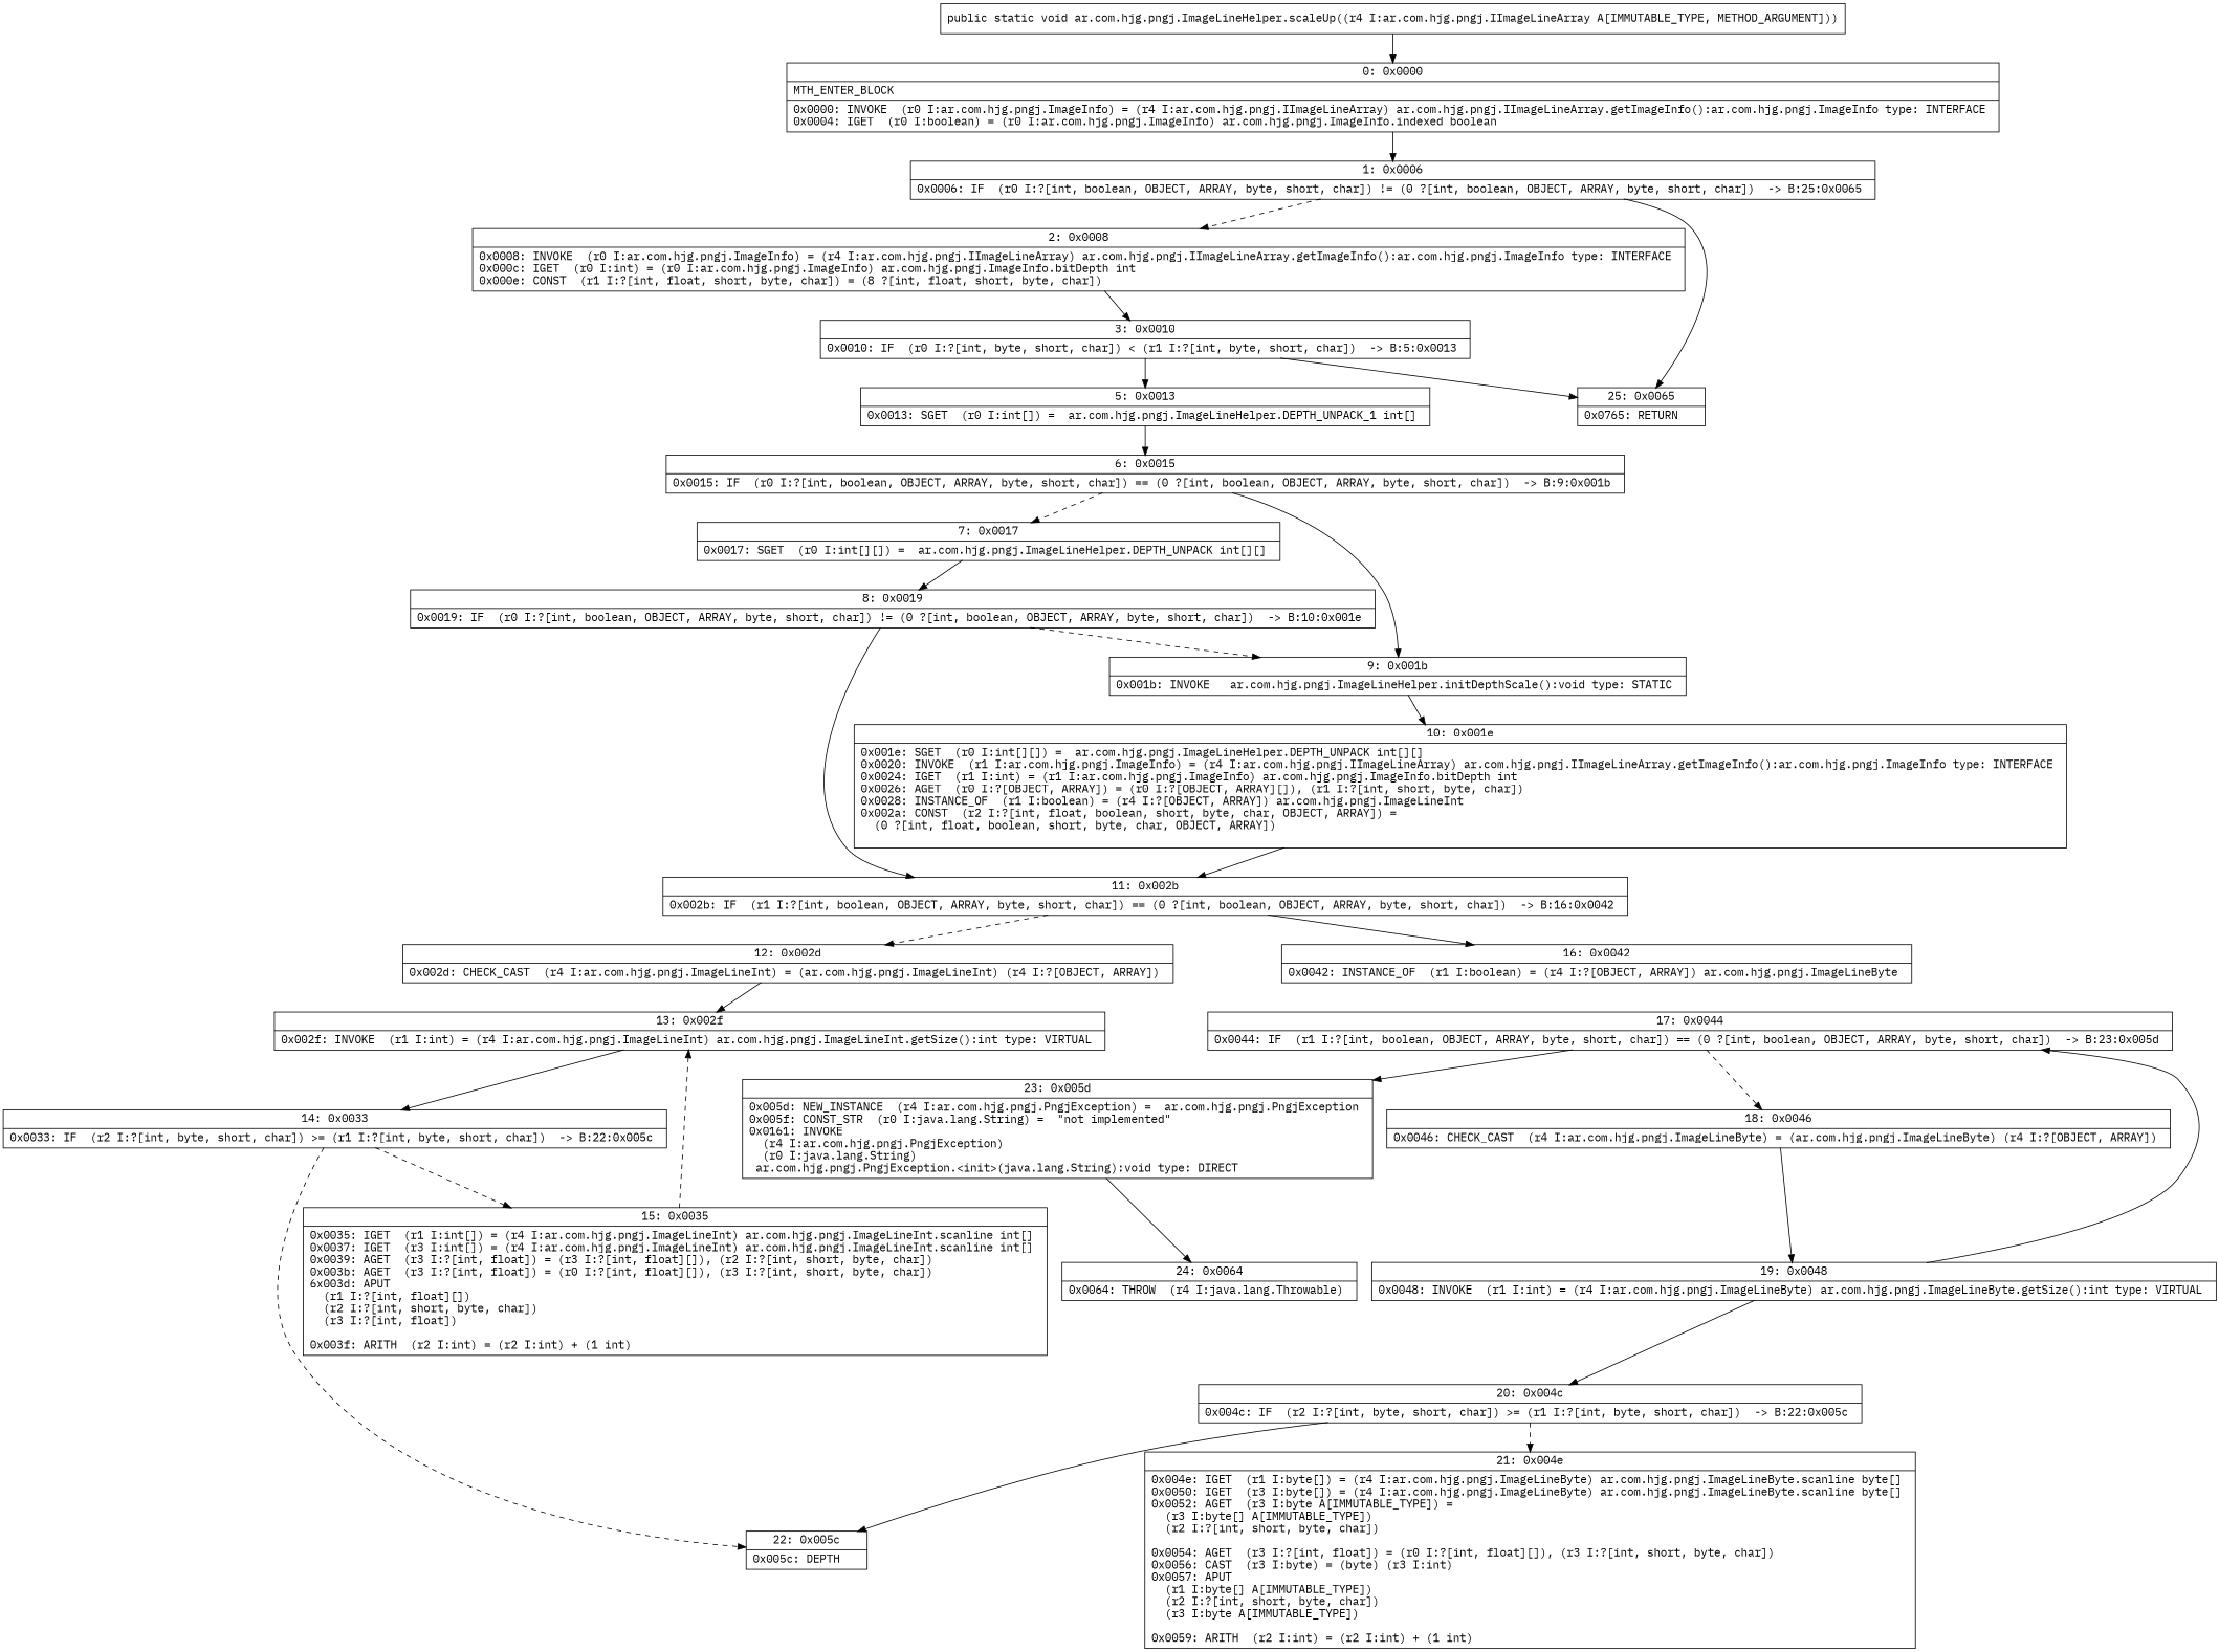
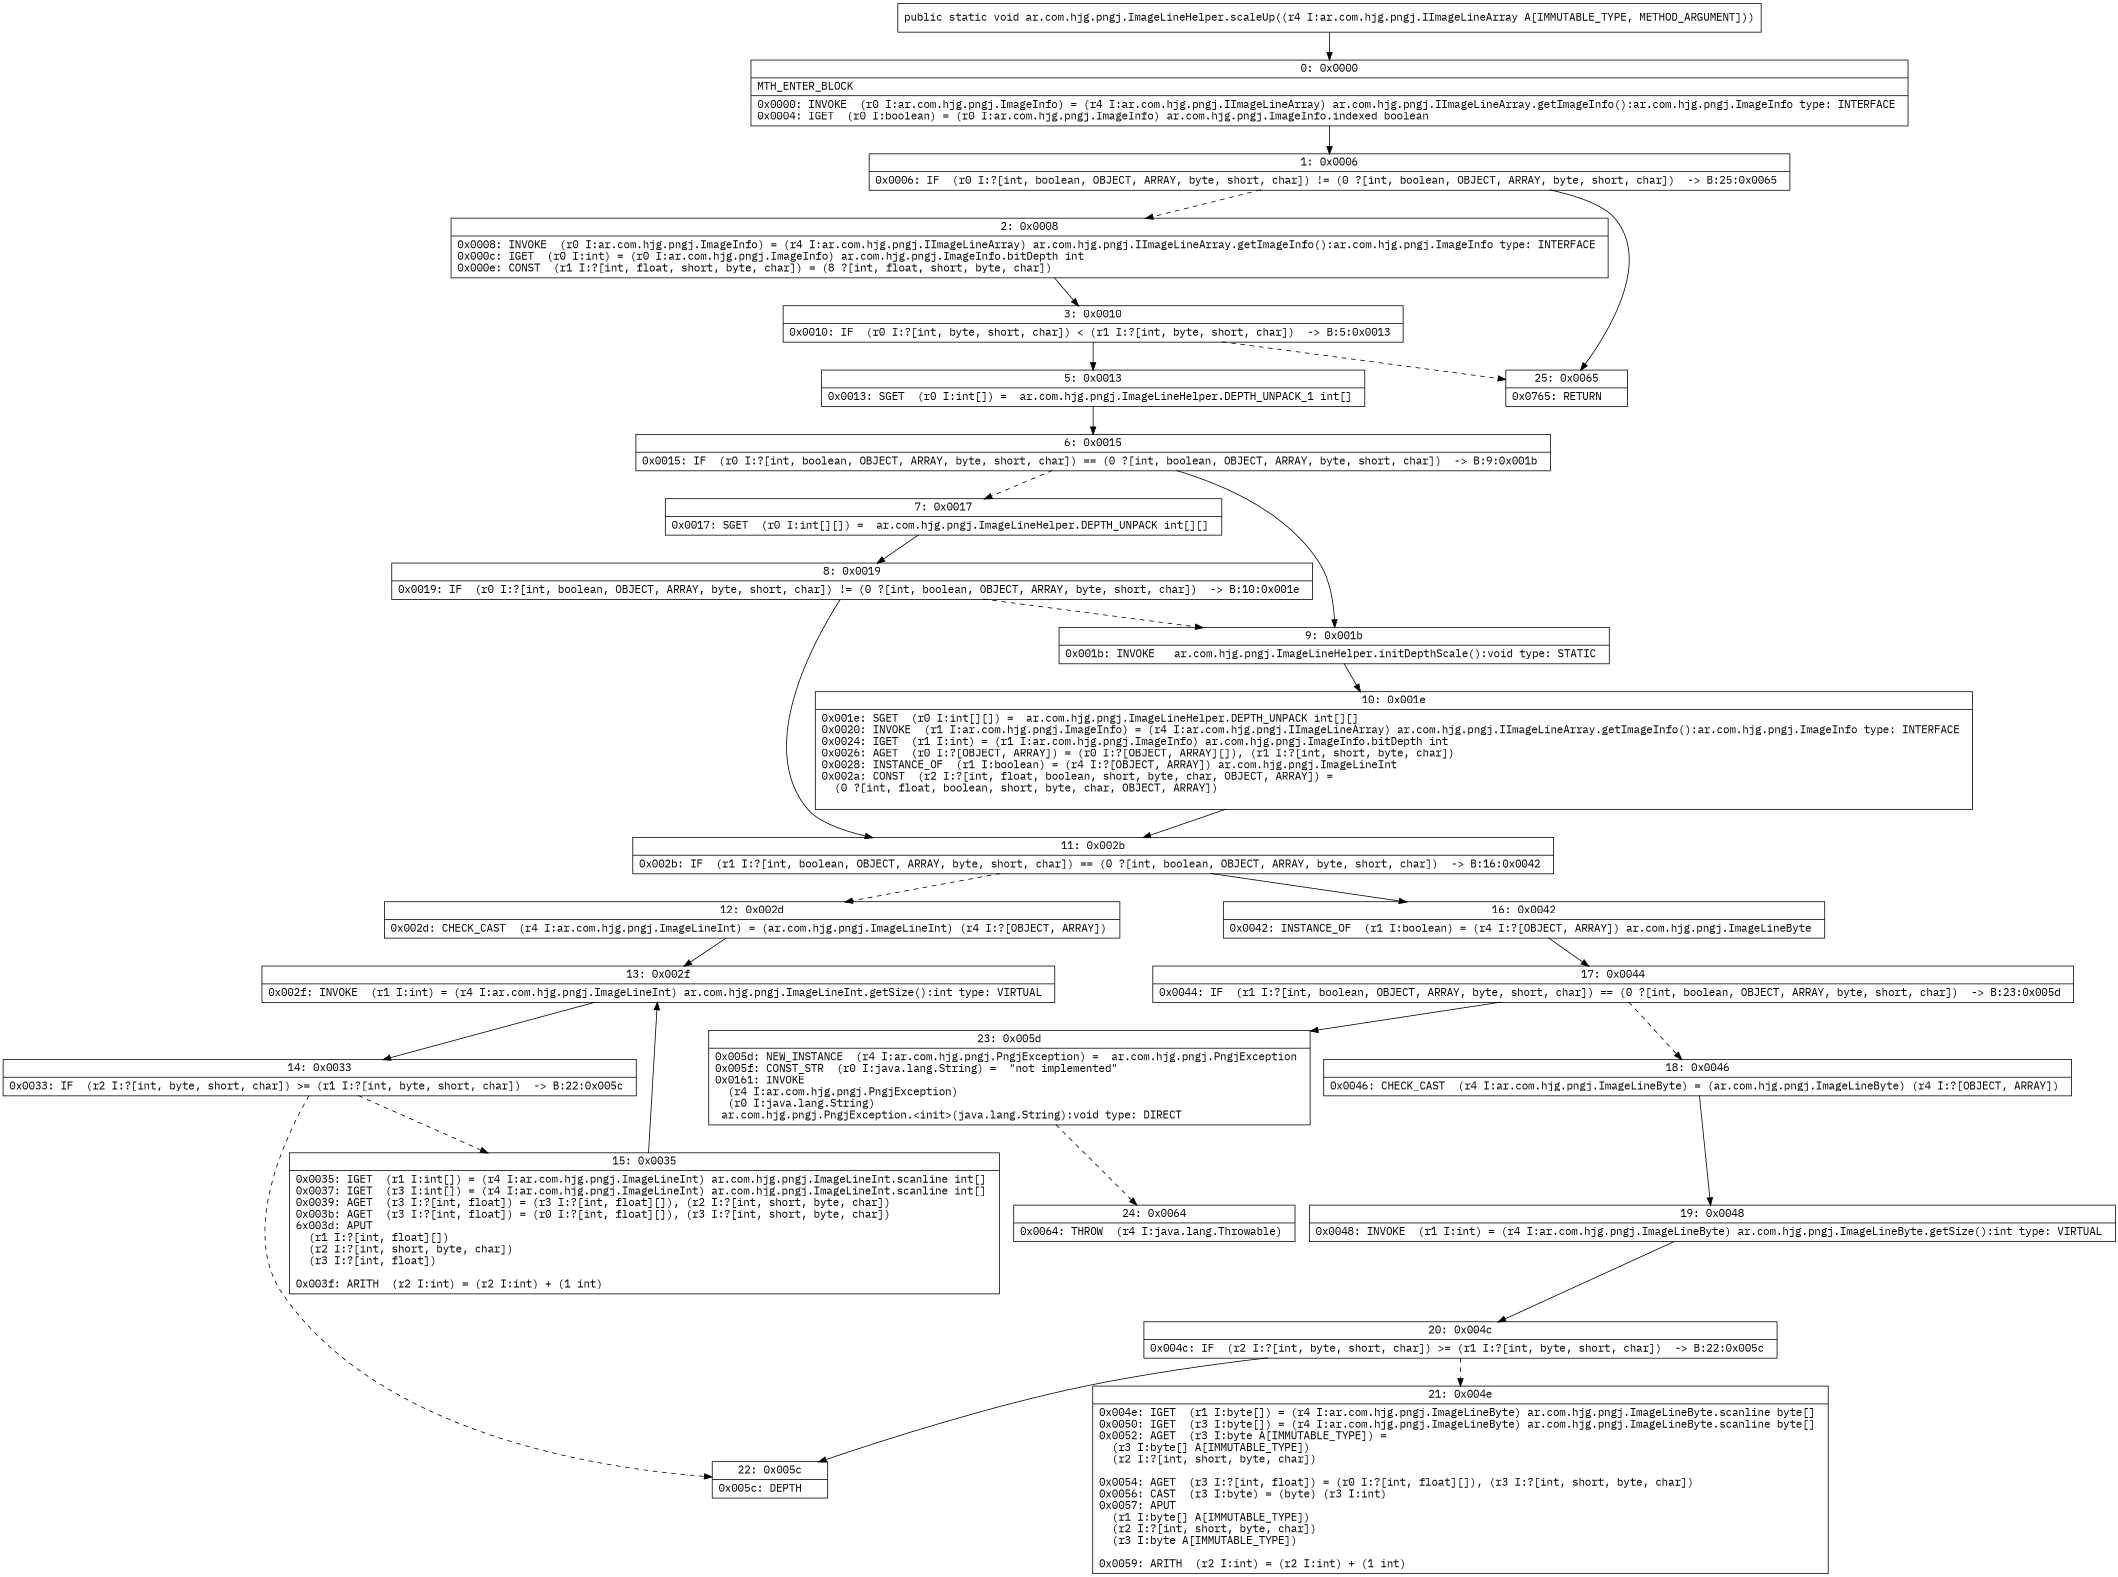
  digraph {
    fontname="IBM Plex Mono"
    node [fontname="IBM Plex Mono" shape=record]
    edge [fontname="IBM Plex Mono"]
    n1 [label="{0\:\ 0x0000|MTH_ENTER_BLOCK\l|0x0000: INVOKE  (r0 I:ar.com.hjg.pngj.ImageInfo) = (r4 I:ar.com.hjg.pngj.IImageLineArray) ar.com.hjg.pngj.IImageLineArray.getImageInfo():ar.com.hjg.pngj.ImageInfo type: INTERFACE \l0x0004: IGET  (r0 I:boolean) = (r0 I:ar.com.hjg.pngj.ImageInfo) ar.com.hjg.pngj.ImageInfo.indexed boolean \l}"]
    n2 [label="{1\:\ 0x0006|0x0006: IF  (r0 I:?[int, boolean, OBJECT, ARRAY, byte, short, char]) != (0 ?[int, boolean, OBJECT, ARRAY, byte, short, char])  \-\> B:25:0x0065 \l}"]
    n3 [label="{2\:\ 0x0008|0x0008: INVOKE  (r0 I:ar.com.hjg.pngj.ImageInfo) = (r4 I:ar.com.hjg.pngj.IImageLineArray) ar.com.hjg.pngj.IImageLineArray.getImageInfo():ar.com.hjg.pngj.ImageInfo type: INTERFACE \l0x000c: IGET  (r0 I:int) = (r0 I:ar.com.hjg.pngj.ImageInfo) ar.com.hjg.pngj.ImageInfo.bitDepth int \l0x000e: CONST  (r1 I:?[int, float, short, byte, char]) = (8 ?[int, float, short, byte, char]) \l}"]
    n4 [label="{25\:\ 0x0065|0x0765: RETURN   \l}"]
    n5 [label="{3\:\ 0x0010|0x0010: IF  (r0 I:?[int, byte, short, char]) \< (r1 I:?[int, byte, short, char])  \-\> B:5:0x0013 \l}"]
    n6 [label="{5\:\ 0x0013|0x0013: SGET  (r0 I:int[]) =  ar.com.hjg.pngj.ImageLineHelper.DEPTH_UNPACK_1 int[] \l}"]
    n7 [label="{6\:\ 0x0015|0x0015: IF  (r0 I:?[int, boolean, OBJECT, ARRAY, byte, short, char]) == (0 ?[int, boolean, OBJECT, ARRAY, byte, short, char])  \-\> B:9:0x001b \l}"]
    n8 [label="{7\:\ 0x0017|0x0017: SGET  (r0 I:int[][]) =  ar.com.hjg.pngj.ImageLineHelper.DEPTH_UNPACK int[][] \l}"]
    n9 [label="{9\:\ 0x001b|0x001b: INVOKE   ar.com.hjg.pngj.ImageLineHelper.initDepthScale():void type: STATIC \l}"]
    n10 [label="{8\:\ 0x0019|0x0019: IF  (r0 I:?[int, boolean, OBJECT, ARRAY, byte, short, char]) != (0 ?[int, boolean, OBJECT, ARRAY, byte, short, char])  \-\> B:10:0x001e \l}"]
    n11 [label="{10\:\ 0x001e|0x001e: SGET  (r0 I:int[][]) =  ar.com.hjg.pngj.ImageLineHelper.DEPTH_UNPACK int[][] \l0x0020: INVOKE  (r1 I:ar.com.hjg.pngj.ImageInfo) = (r4 I:ar.com.hjg.pngj.IImageLineArray) ar.com.hjg.pngj.IImageLineArray.getImageInfo():ar.com.hjg.pngj.ImageInfo type: INTERFACE \l0x0024: IGET  (r1 I:int) = (r1 I:ar.com.hjg.pngj.ImageInfo) ar.com.hjg.pngj.ImageInfo.bitDepth int \l0x0026: AGET  (r0 I:?[OBJECT, ARRAY]) = (r0 I:?[OBJECT, ARRAY][]), (r1 I:?[int, short, byte, char]) \l0x0028: INSTANCE_OF  (r1 I:boolean) = (r4 I:?[OBJECT, ARRAY]) ar.com.hjg.pngj.ImageLineInt \l0x002a: CONST  (r2 I:?[int, float, boolean, short, byte, char, OBJECT, ARRAY]) = \l  (0 ?[int, float, boolean, short, byte, char, OBJECT, ARRAY])\l \l}"]
    n12 [label="{11\:\ 0x002b|0x002b: IF  (r1 I:?[int, boolean, OBJECT, ARRAY, byte, short, char]) == (0 ?[int, boolean, OBJECT, ARRAY, byte, short, char])  \-\> B:16:0x0042 \l}"]
    n13 [label="{12\:\ 0x002d|0x002d: CHECK_CAST  (r4 I:ar.com.hjg.pngj.ImageLineInt) = (ar.com.hjg.pngj.ImageLineInt) (r4 I:?[OBJECT, ARRAY]) \l}"]
    n14 [label="{16\:\ 0x0042|0x0042: INSTANCE_OF  (r1 I:boolean) = (r4 I:?[OBJECT, ARRAY]) ar.com.hjg.pngj.ImageLineByte \l}"]
    n15 [label="{13\:\ 0x002f|0x002f: INVOKE  (r1 I:int) = (r4 I:ar.com.hjg.pngj.ImageLineInt) ar.com.hjg.pngj.ImageLineInt.getSize():int type: VIRTUAL \l}"]
    n16 [label="{17\:\ 0x0044|0x0044: IF  (r1 I:?[int, boolean, OBJECT, ARRAY, byte, short, char]) == (0 ?[int, boolean, OBJECT, ARRAY, byte, short, char])  \-\> B:23:0x005d \l}"]
    n17 [label="{14\:\ 0x0033|0x0033: IF  (r2 I:?[int, byte, short, char]) \>= (r1 I:?[int, byte, short, char])  \-\> B:22:0x005c \l}"]
    n18 [label="{15\:\ 0x0035|0x0035: IGET  (r1 I:int[]) = (r4 I:ar.com.hjg.pngj.ImageLineInt) ar.com.hjg.pngj.ImageLineInt.scanline int[] \l0x0037: IGET  (r3 I:int[]) = (r4 I:ar.com.hjg.pngj.ImageLineInt) ar.com.hjg.pngj.ImageLineInt.scanline int[] \l0x0039: AGET  (r3 I:?[int, float]) = (r3 I:?[int, float][]), (r2 I:?[int, short, byte, char]) \l0x003b: AGET  (r3 I:?[int, float]) = (r0 I:?[int, float][]), (r3 I:?[int, short, byte, char]) \l6x003d: APUT  \l  (r1 I:?[int, float][])\l  (r2 I:?[int, short, byte, char])\l  (r3 I:?[int, float])\l \l0x003f: ARITH  (r2 I:int) = (r2 I:int) + (1 int) \l}"]
    n19 [label="{22\:\ 0x005c|0x005c: DEPTH   \l}"]
    n20 [label="{18\:\ 0x0046|0x0046: CHECK_CAST  (r4 I:ar.com.hjg.pngj.ImageLineByte) = (ar.com.hjg.pngj.ImageLineByte) (r4 I:?[OBJECT, ARRAY]) \l}"]
    n21 [label="{23\:\ 0x005d|0x005d: NEW_INSTANCE  (r4 I:ar.com.hjg.pngj.PngjException) =  ar.com.hjg.pngj.PngjException \l0x005f: CONST_STR  (r0 I:java.lang.String) =  \"not implemented\" \l0x0161: INVOKE  \l  (r4 I:ar.com.hjg.pngj.PngjException)\l  (r0 I:java.lang.String)\l ar.com.hjg.pngj.PngjException.\<init\>(java.lang.String):void type: DIRECT \l}"]
    n22 [label="{19\:\ 0x0048|0x0048: INVOKE  (r1 I:int) = (r4 I:ar.com.hjg.pngj.ImageLineByte) ar.com.hjg.pngj.ImageLineByte.getSize():int type: VIRTUAL \l}"]
    n23 [label="{24\:\ 0x0064|0x0064: THROW  (r4 I:java.lang.Throwable) \l}"]
    n24 [label="{20\:\ 0x004c|0x004c: IF  (r2 I:?[int, byte, short, char]) \>= (r1 I:?[int, byte, short, char])  \-\> B:22:0x005c \l}"]
    n25 [label="{21\:\ 0x004e|0x004e: IGET  (r1 I:byte[]) = (r4 I:ar.com.hjg.pngj.ImageLineByte) ar.com.hjg.pngj.ImageLineByte.scanline byte[] \l0x0050: IGET  (r3 I:byte[]) = (r4 I:ar.com.hjg.pngj.ImageLineByte) ar.com.hjg.pngj.ImageLineByte.scanline byte[] \l0x0052: AGET  (r3 I:byte A[IMMUTABLE_TYPE]) = \l  (r3 I:byte[] A[IMMUTABLE_TYPE])\l  (r2 I:?[int, short, byte, char])\l \l0x0054: AGET  (r3 I:?[int, float]) = (r0 I:?[int, float][]), (r3 I:?[int, short, byte, char]) \l0x0056: CAST  (r3 I:byte) = (byte) (r3 I:int) \l0x0057: APUT  \l  (r1 I:byte[] A[IMMUTABLE_TYPE])\l  (r2 I:?[int, short, byte, char])\l  (r3 I:byte A[IMMUTABLE_TYPE])\l \l0x0059: ARITH  (r2 I:int) = (r2 I:int) + (1 int) \l}"]
    n26 [label="{public static void ar.com.hjg.pngj.ImageLineHelper.scaleUp((r4 I:ar.com.hjg.pngj.IImageLineArray A[IMMUTABLE_TYPE, METHOD_ARGUMENT])) }"]
    n1 -> n2
    n2 -> n3 [style=dashed]
    n2 -> n4
    n3 -> n5
-   n5 -> n4 [style=solid]
+   n5 -> n4 [style=dashed]
    n5 -> n6
    n6 -> n7
    n7 -> n8 [style=dashed]
    n7 -> n9
    n8 -> n10
    n9 -> n11
    n10 -> n9 [style=dashed]
    n10 -> n12
    n11 -> n12
    n12 -> n13 [style=dashed]
    n12 -> n14
    n13 -> n15
-   n22 -> n16
+   n14 -> n16
    n15 -> n17
    n16 -> n20 [style=dashed]
    n16 -> n21
    n17 -> n18 [style=dashed]
    n17 -> n19 [style=dashed]
-   n18 -> n15 [style=dashed]
+   n18 -> n15
    n20 -> n22
-   n21 -> n23
+   n21 -> n23 [style=dashed]
    n22 -> n24
    n24 -> n19
    n24 -> n25 [style=dashed]
    n26 -> n1
  }
